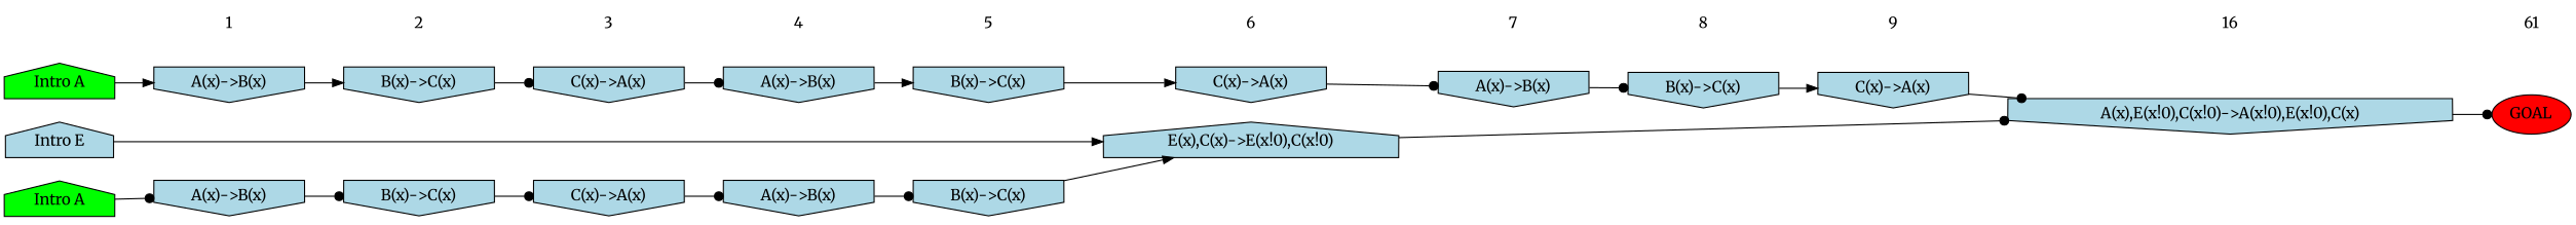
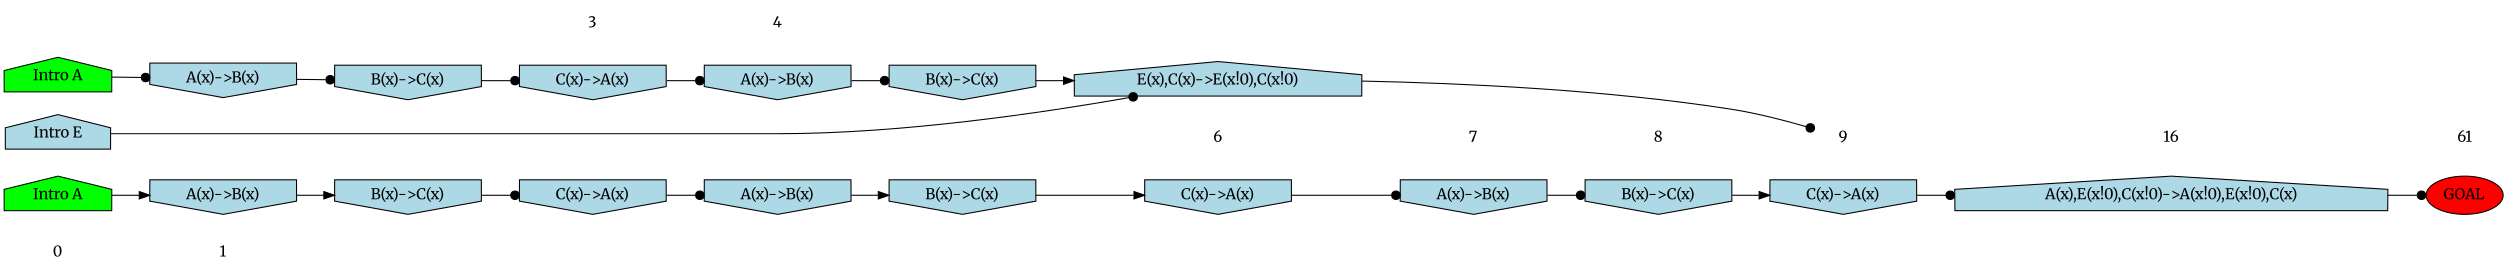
  digraph {
    fontname=Merriweather
    rankdir=LR
    ranksep=.5
    node [fontname=Merriweather shape=invhouse fillcolor=lightblue style=filled]
    edge [fontname=Merriweather arrowhead=dot]
+   0 [shape=plaintext fillcolor="" style=""]
    n2 [fillcolor=green label="Intro A" shape=house]
    n3 [fillcolor=green label="Intro A" shape=house]
    n4 [label="Intro E" shape=house]
    1 [shape=plaintext fillcolor="" style=""]
    n6 [label="A(x)->B(x)"]
    n7 [label="A(x)->B(x)"]
-   2 [shape=plaintext fillcolor="" style=""]
    n9 [label="B(x)->C(x)"]
    n10 [label="B(x)->C(x)"]
    3 [shape=plaintext fillcolor="" style=""]
    n12 [label="C(x)->A(x)"]
    n13 [label="C(x)->A(x)"]
    4 [shape=plaintext fillcolor="" style=""]
    n15 [label="A(x)->B(x)"]
    n16 [label="A(x)->B(x)"]
-   5 [shape=plaintext fillcolor="" style=""]
    n18 [label="B(x)->C(x)"]
    n19 [label="B(x)->C(x)"]
    6 [shape=plaintext fillcolor="" style=""]
    n21 [label="C(x)->A(x)"]
    n22 [label="E(x),C(x)->E(x!0),C(x!0)" shape=house]
    7 [shape=plaintext fillcolor="" style=""]
    n24 [label="A(x)->B(x)"]
    8 [shape=plaintext fillcolor="" style=""]
    n26 [label="B(x)->C(x)"]
    9 [shape=plaintext fillcolor="" style=""]
    n28 [label="C(x)->A(x)"]
    n29 [label=16 shape=plaintext fillcolor="" style=""]
-   n30 [label="A(x),E(x!0),C(x!0)->A(x!0),E(x!0),C(x)"]
+   n30 [label="A(x),E(x!0),C(x!0)->A(x!0),E(x!0),C(x)" shape=house]
    n31 [label=61 shape=plaintext fillcolor="" style=""]
    n32 [fillcolor=red label=GOAL shape=""]
    subgraph sub_1 {
      rank=same
+     0
      n2
      n3
      n4
    }
    subgraph sub_2 {
      rank=same
      1
      n6
      n7
    }
    subgraph sub_3 {
      rank=same
-     2
      n9
      n10
    }
    subgraph sub_4 {
      rank=same
      3
      n12
      n13
    }
    subgraph sub_5 {
      rank=same
      4
      n15
      n16
    }
    subgraph sub_6 {
      rank=same
-     5
      n18
      n19
    }
    subgraph sub_7 {
      rank=same
      6
      n21
      n22
    }
    subgraph sub_8 {
      rank=same
      7
      n24
    }
    subgraph sub_9 {
      rank=same
      8
      n26
    }
    subgraph sub_10 {
      rank=same
      9
      n28
    }
    subgraph sub_11 {
      rank=same
      n29
      n30
    }
    subgraph sub_12 {
      rank=same
      n31
      n32
    }
+   0 -> 1 [style=invis arrowhead=""]
    n2 -> n6 [arrowhead=normal]
    n3 -> n7
-   n4 -> n22 [arrowhead=normal]
-   1 -> 2 [style=invis arrowhead=""]
+   n4 -> n22
    n6 -> n9 [arrowhead=normal]
    n7 -> n10
-   2 -> 3 [style=invis arrowhead=""]
    n9 -> n12
    n10 -> n13
    3 -> 4 [style=invis arrowhead=""]
    n12 -> n15
    n13 -> n16
-   4 -> 5 [style=invis arrowhead=""]
    n15 -> n18 [arrowhead=normal]
    n16 -> n19
-   5 -> 6 [style=invis arrowhead=""]
    n18 -> n21 [arrowhead=normal]
    n19 -> n22 [arrowhead=normal]
    6 -> 7 [style=invis arrowhead=""]
    n21 -> n24
-   n22 -> n30
+   n22 -> 9
    7 -> 8 [style=invis arrowhead=""]
    n24 -> n26
    8 -> 9 [style=invis arrowhead=""]
    n26 -> n28 [arrowhead=normal]
    9 -> n29 [style=invis arrowhead=""]
    n28 -> n30
    n29 -> n31 [style=invis arrowhead=""]
    n30 -> n32
  }
